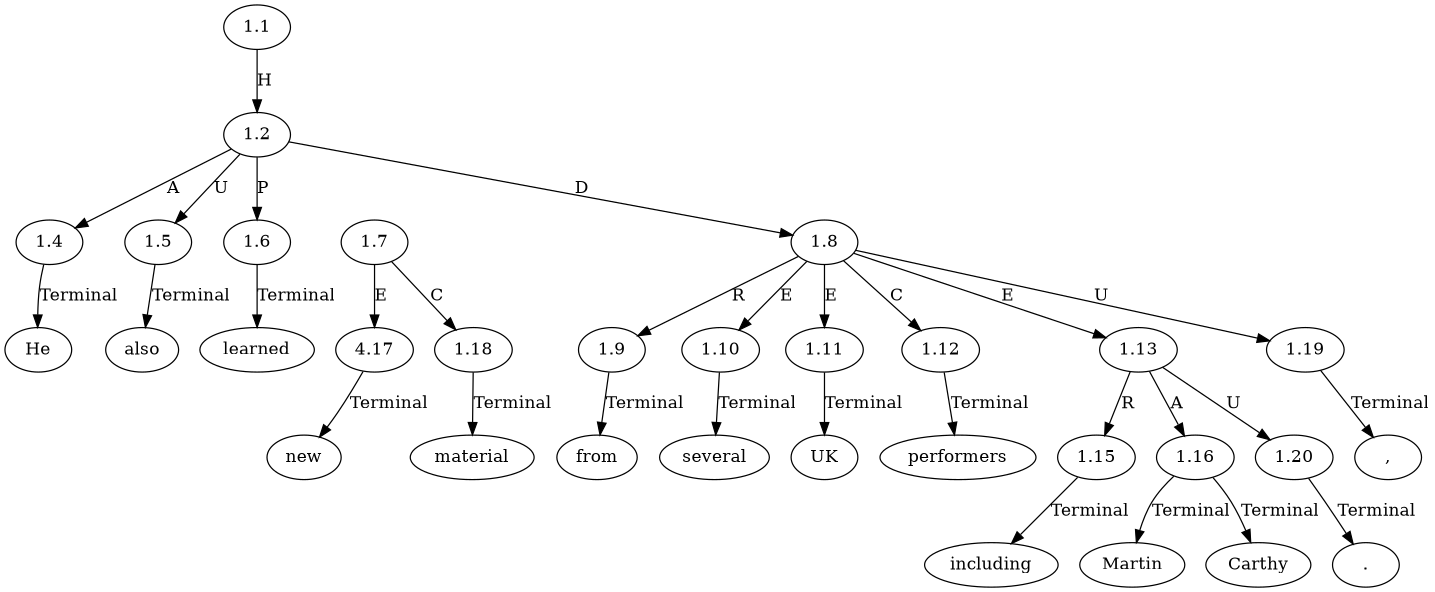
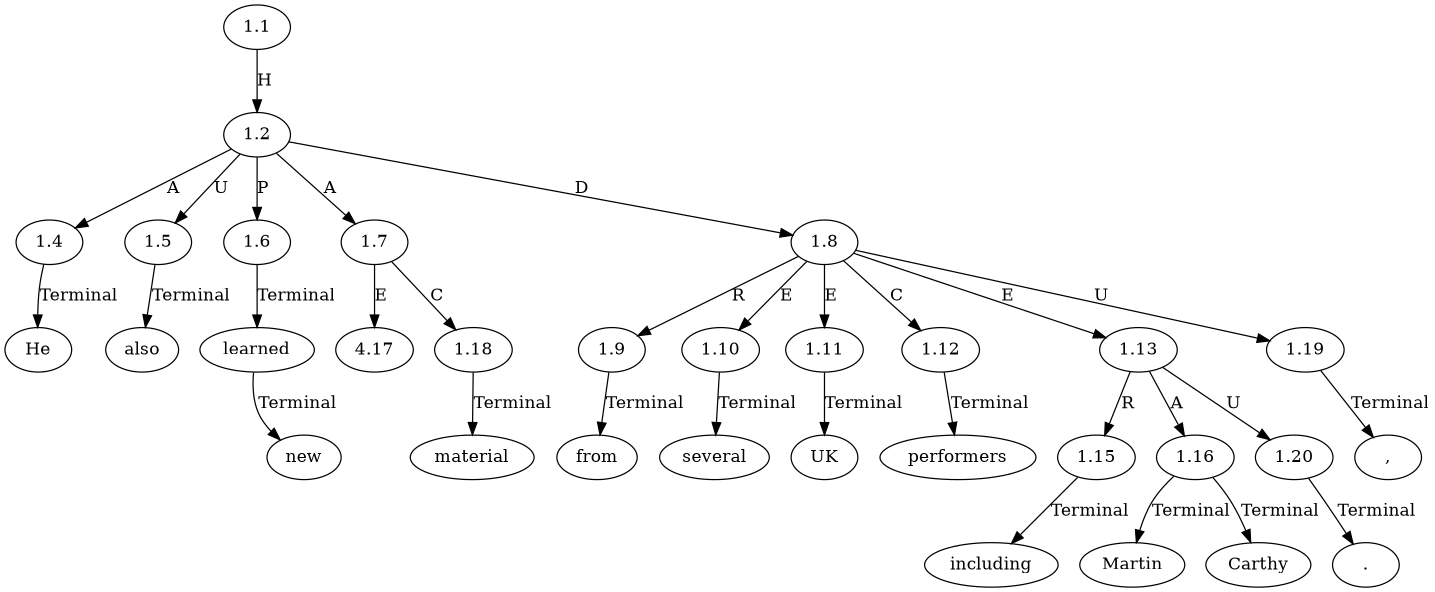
  digraph {
    node [ordering=out]
    edge [ordering=out]
    n1 [label=He]
    n2 [label=","]
    n3 [label=including]
    n4 [label=Martin]
    n5 [label=Carthy]
    n6 [label="."]
    n7 [label=also]
    n8 [label=learned]
    n9 [label=new]
    n10 [label=material]
    n11 [label=from]
    n12 [label=several]
    n13 [label=UK]
    n14 [label=performers]
    n15 [label=1.1]
    n16 [label=1.2]
    n17 [label=1.4]
    n18 [label=1.5]
    n19 [label=1.6]
    n20 [label=1.7]
    n21 [label=1.8]
    n22 [label=4.17]
    n23 [label=1.18]
    n24 [label=1.9]
    n25 [label=1.10]
    n26 [label=1.11]
    n27 [label=1.12]
    n28 [label=1.13]
    n29 [label=1.19]
    n30 [label=1.15]
    n31 [label=1.16]
    n32 [label=1.20]
    n15 -> n16 [label=H]
    n16 -> n17 [label=A]
    n16 -> n18 [label=U]
    n16 -> n19 [label=P]
+   n16 -> n20 [label=A]
    n16 -> n21 [label=D]
    n17 -> n1 [label=Terminal]
    n18 -> n7 [label=Terminal]
    n19 -> n8 [label=Terminal]
    n20 -> n22 [label=E]
    n20 -> n23 [label=C]
    n21 -> n24 [label=R]
    n21 -> n25 [label=E]
    n21 -> n26 [label=E]
    n21 -> n27 [label=C]
    n21 -> n28 [label=E]
    n21 -> n29 [label=U]
-   n22 -> n9 [label=Terminal]
+   n8 -> n9 [label=Terminal]
    n23 -> n10 [label=Terminal]
    n24 -> n11 [label=Terminal]
    n25 -> n12 [label=Terminal]
    n26 -> n13 [label=Terminal]
    n27 -> n14 [label=Terminal]
    n28 -> n30 [label=R]
    n28 -> n31 [label=A]
    n28 -> n32 [label=U]
    n29 -> n2 [label=Terminal]
    n30 -> n3 [label=Terminal]
    n31 -> n4 [label=Terminal]
    n31 -> n5 [label=Terminal]
    n32 -> n6 [label=Terminal]
  }
